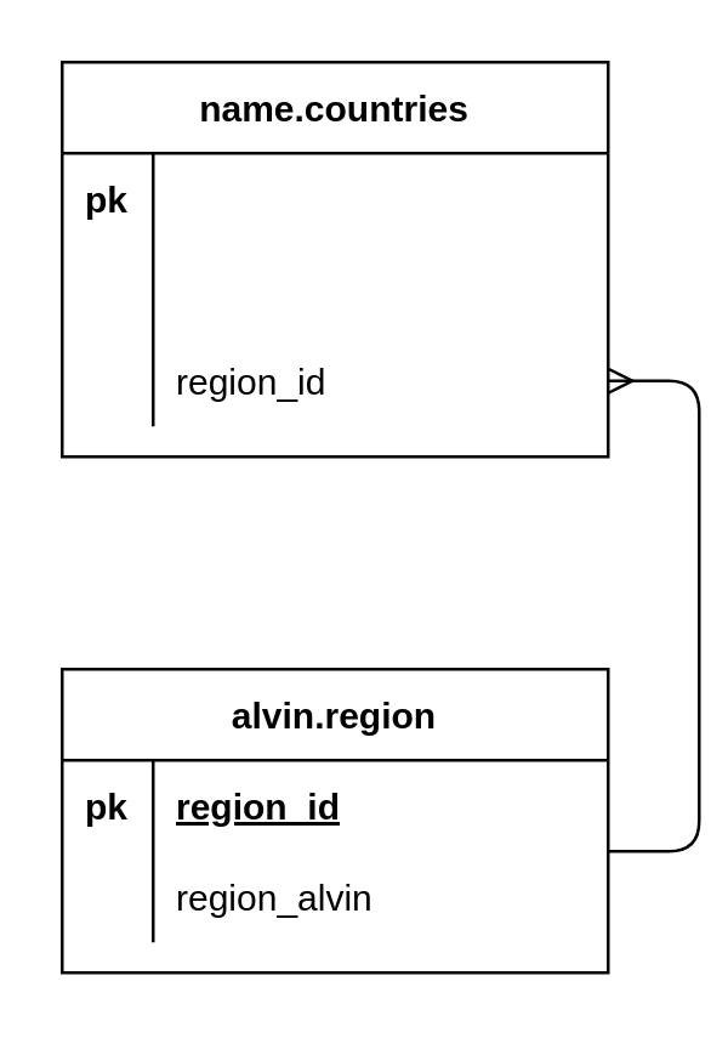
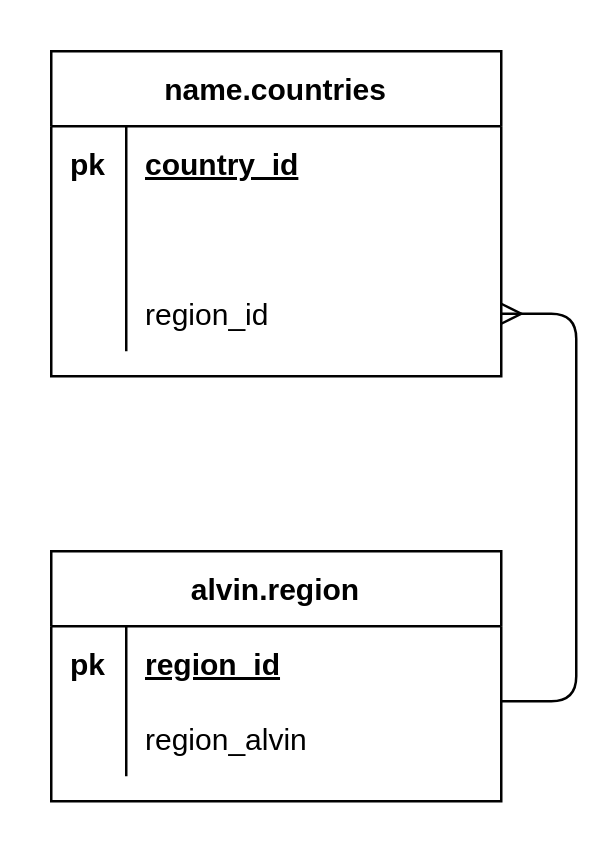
  <mxCell id="0" />
  <mxCell id="1" parent="0" />
  <mxCell id="2" value="alvin.region" style="shape=table;startSize=30;container=1;collapsible=1;childLayout=tableLayout;fixedRows=1;rowLines=0;fontStyle=1;align=center;resizeLast=1;" vertex="1" parent="1"><mxGeometry x="20" y="220" width="180" height="100" as="geometry" /></mxCell>
  <mxCell id="3" value="" style="shape=partialRectangle;collapsible=0;dropTarget=0;pointerEvents=0;fillColor=none;top=0;left=0;bottom=1;right=0;points=[[0,0.5],[1,0.5]];portConstraint=eastwest;strokeColor=none;" vertex="1" parent="2"><mxGeometry y="30" width="180" height="30" as="geometry" /></mxCell>
  <mxCell id="4" value="pk" style="shape=partialRectangle;connectable=0;fillColor=none;top=0;left=0;bottom=0;right=0;fontStyle=1;overflow=hidden;" vertex="1" parent="3"><mxGeometry width="30" height="30" as="geometry" /></mxCell>
  <mxCell id="5" value="region_id" style="shape=partialRectangle;connectable=0;fillColor=none;top=0;left=0;bottom=0;right=0;align=left;spacingLeft=6;fontStyle=5;overflow=hidden;" vertex="1" parent="3"><mxGeometry x="30" width="150" height="30" as="geometry" /></mxCell>
  <mxCell id="6" value="" style="shape=partialRectangle;collapsible=0;dropTarget=0;pointerEvents=0;fillColor=none;top=0;left=0;bottom=0;right=0;points=[[0,0.5],[1,0.5]];portConstraint=eastwest;" vertex="1" parent="2"><mxGeometry y="60" width="180" height="30" as="geometry" /></mxCell>
  <mxCell id="7" value="" style="shape=partialRectangle;connectable=0;fillColor=none;top=0;left=0;bottom=0;right=0;editable=1;overflow=hidden;" vertex="1" parent="6"><mxGeometry width="30" height="30" as="geometry" /></mxCell>
  <mxCell id="8" value="region_alvin" style="shape=partialRectangle;connectable=0;fillColor=none;top=0;left=0;bottom=0;right=0;align=left;spacingLeft=6;overflow=hidden;" vertex="1" parent="6"><mxGeometry x="30" width="150" height="30" as="geometry" /></mxCell>
  <mxCell id="9" value="name.countries" style="shape=table;startSize=30;container=1;collapsible=1;childLayout=tableLayout;fixedRows=1;rowLines=0;fontStyle=1;align=center;resizeLast=1;" vertex="1" parent="1"><mxGeometry x="20" y="20" width="180" height="130" as="geometry" /></mxCell>
  <mxCell id="10" value="" style="shape=partialRectangle;collapsible=0;dropTarget=0;pointerEvents=0;fillColor=none;top=0;left=0;bottom=1;right=0;points=[[0,0.5],[1,0.5]];portConstraint=eastwest;strokeColor=none;" vertex="1" parent="9"><mxGeometry y="30" width="180" height="30" as="geometry" /></mxCell>
  <mxCell id="11" value="pk" style="shape=partialRectangle;connectable=0;fillColor=none;top=0;left=0;bottom=0;right=0;fontStyle=1;overflow=hidden;" vertex="1" parent="10"><mxGeometry width="30" height="30" as="geometry" /></mxCell>
+ <mxCell id="12" value="country_id" style="shape=partialRectangle;connectable=0;fillColor=none;top=0;left=0;bottom=0;right=0;align=left;spacingLeft=6;fontStyle=5;overflow=hidden;" vertex="1" parent="10"><mxGeometry x="30" width="150" height="30" as="geometry" /></mxCell>
  <mxCell id="13" value="" style="shape=partialRectangle;collapsible=0;dropTarget=0;pointerEvents=0;fillColor=none;top=0;left=0;bottom=0;right=0;points=[[0,0.5],[1,0.5]];portConstraint=eastwest;" vertex="1" parent="9"><mxGeometry y="60" width="180" height="30" as="geometry" /></mxCell>
  <mxCell id="14" value="" style="shape=partialRectangle;connectable=0;fillColor=none;top=0;left=0;bottom=0;right=0;editable=1;overflow=hidden;" vertex="1" parent="13"><mxGeometry width="30" height="30" as="geometry" /></mxCell>
  <mxCell id="15" value="" style="shape=partialRectangle;collapsible=0;dropTarget=0;pointerEvents=0;fillColor=none;top=0;left=0;bottom=0;right=0;points=[[0,0.5],[1,0.5]];portConstraint=eastwest;" vertex="1" parent="9"><mxGeometry y="90" width="180" height="30" as="geometry" /></mxCell>
  <mxCell id="16" value="" style="shape=partialRectangle;connectable=0;fillColor=none;top=0;left=0;bottom=0;right=0;editable=1;overflow=hidden;" vertex="1" parent="15"><mxGeometry width="30" height="30" as="geometry" /></mxCell>
  <mxCell id="17" value="region_id" style="shape=partialRectangle;connectable=0;fillColor=none;top=0;left=0;bottom=0;right=0;align=left;spacingLeft=6;overflow=hidden;" vertex="1" parent="15"><mxGeometry x="30" width="150" height="30" as="geometry" /></mxCell>
  <mxCell id="18" value="" style="edgeStyle=entityRelationEdgeStyle;fontSize=12;html=1;endArrow=ERmany;entryX=1;entryY=0.5;entryDx=0;entryDy=0;" edge="1" parent="1" target="15"><mxGeometry width="100" height="100" relative="1" as="geometry"><mxPoint x="200" y="280" as="sourcePoint" /><mxPoint x="300" y="180" as="targetPoint" /></mxGeometry></mxCell>
